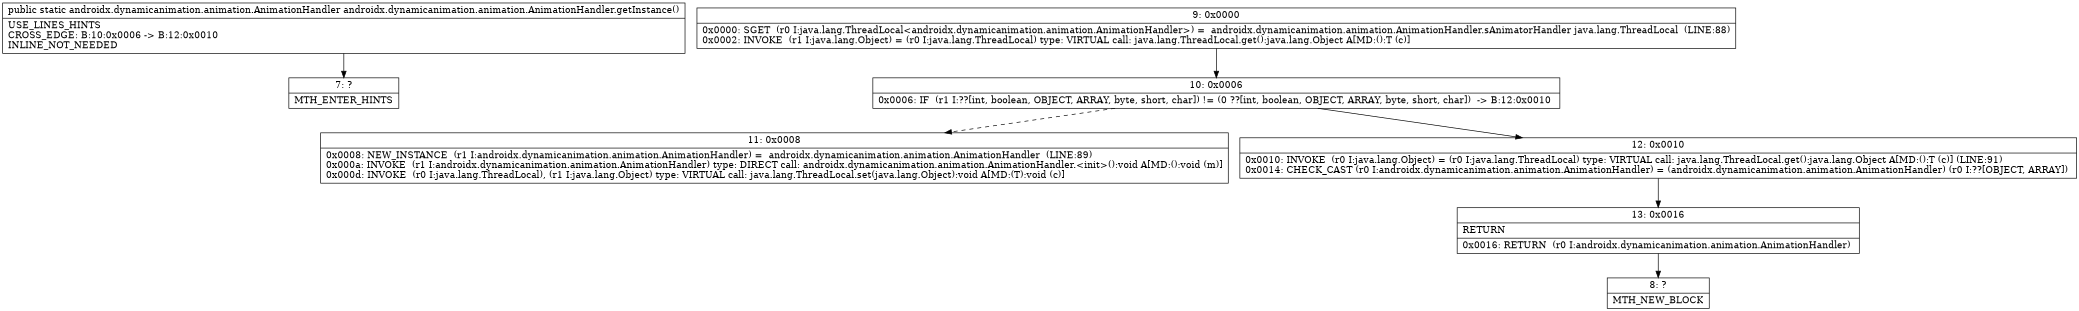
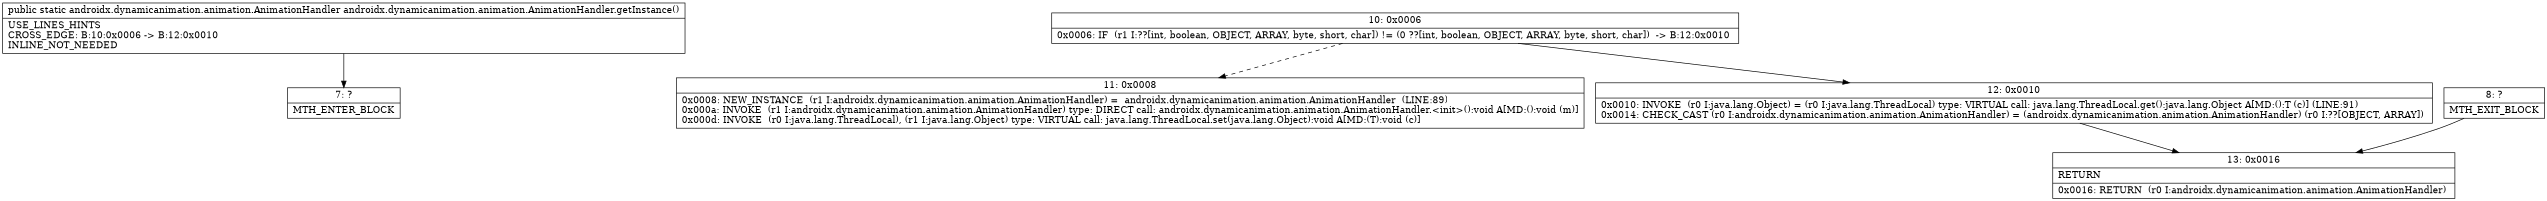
  digraph {
    node [shape=record]
-   n1 [label="{7\:\ ?|MTH_ENTER_HINTS\l}"]
-   n2 [label="{9\:\ 0x0000|0x0000: SGET  (r0 I:java.lang.ThreadLocal\<androidx.dynamicanimation.animation.AnimationHandler\>) =  androidx.dynamicanimation.animation.AnimationHandler.sAnimatorHandler java.lang.ThreadLocal  (LINE:88)\l0x0002: INVOKE  (r1 I:java.lang.Object) = (r0 I:java.lang.ThreadLocal) type: VIRTUAL call: java.lang.ThreadLocal.get():java.lang.Object A[MD:():T (c)]\l}"]
+   n1 [label="{7\:\ ?|MTH_ENTER_BLOCK\l}"]
    n3 [label="{10\:\ 0x0006|0x0006: IF  (r1 I:??[int, boolean, OBJECT, ARRAY, byte, short, char]) != (0 ??[int, boolean, OBJECT, ARRAY, byte, short, char])  \-\> B:12:0x0010 \l}"]
    n4 [label="{11\:\ 0x0008|0x0008: NEW_INSTANCE  (r1 I:androidx.dynamicanimation.animation.AnimationHandler) =  androidx.dynamicanimation.animation.AnimationHandler  (LINE:89)\l0x000a: INVOKE  (r1 I:androidx.dynamicanimation.animation.AnimationHandler) type: DIRECT call: androidx.dynamicanimation.animation.AnimationHandler.\<init\>():void A[MD:():void (m)]\l0x000d: INVOKE  (r0 I:java.lang.ThreadLocal), (r1 I:java.lang.Object) type: VIRTUAL call: java.lang.ThreadLocal.set(java.lang.Object):void A[MD:(T):void (c)]\l}"]
    n5 [label="{12\:\ 0x0010|0x0010: INVOKE  (r0 I:java.lang.Object) = (r0 I:java.lang.ThreadLocal) type: VIRTUAL call: java.lang.ThreadLocal.get():java.lang.Object A[MD:():T (c)] (LINE:91)\l0x0014: CHECK_CAST (r0 I:androidx.dynamicanimation.animation.AnimationHandler) = (androidx.dynamicanimation.animation.AnimationHandler) (r0 I:??[OBJECT, ARRAY]) \l}"]
    n6 [label="{13\:\ 0x0016|RETURN\l|0x0016: RETURN  (r0 I:androidx.dynamicanimation.animation.AnimationHandler) \l}"]
-   n7 [label="{8\:\ ?|MTH_NEW_BLOCK\l}"]
+   n7 [label="{8\:\ ?|MTH_EXIT_BLOCK\l}"]
    n8 [label="{public static androidx.dynamicanimation.animation.AnimationHandler androidx.dynamicanimation.animation.AnimationHandler.getInstance()  | USE_LINES_HINTS\lCROSS_EDGE: B:10:0x0006 \-\> B:12:0x0010\lINLINE_NOT_NEEDED\l}"]
-   n2 -> n3
    n3 -> n4 [style=dashed]
    n3 -> n5
    n5 -> n6
-   n6 -> n7
+   n7 -> n6
    n8 -> n1
  }
